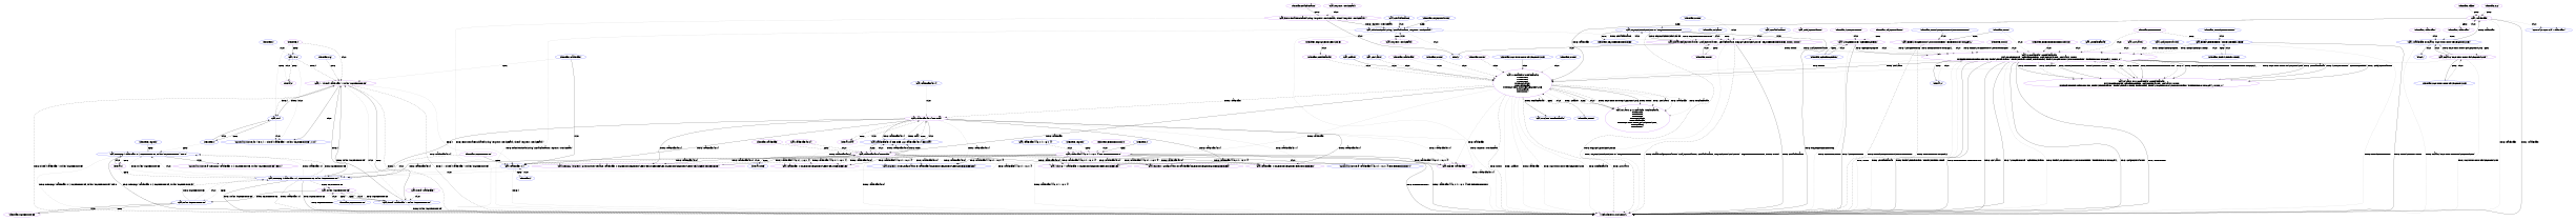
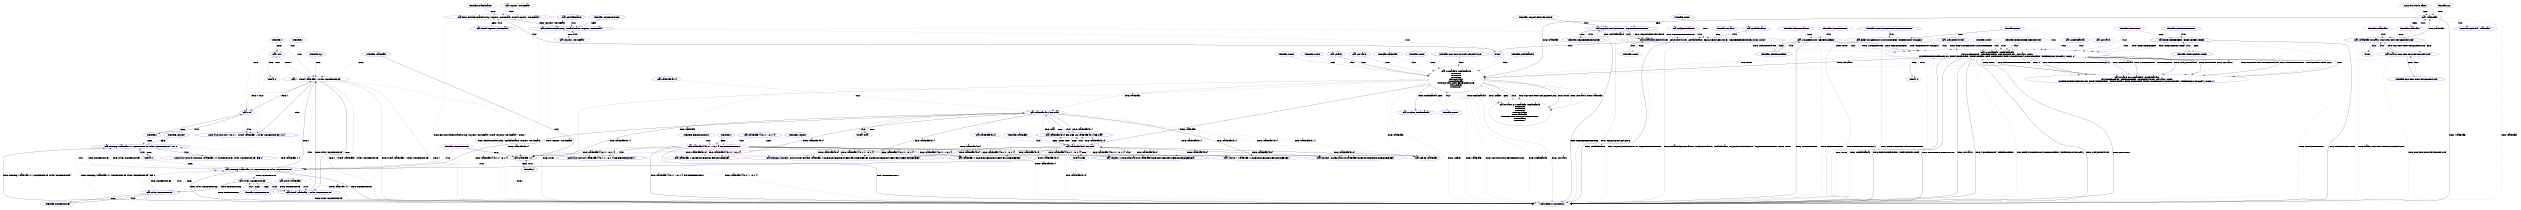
  digraph {
    node [color=blue]
    edge [arrowhead=normal style=solid]
    n1 [color=purple label="(Call,i < sizeof (readBuffer) - strlen (TC_APP_NAME))"]
    n2 [label="(Call,++i)"]
    n3 [label="(Call,sizeof (readBuffer) - strlen (TC_APP_NAME))"]
    n4 [label="(Call,memcmp (readBuffer + i, TC_APP_NAME, strlen (TC_APP_NAME)))"]
    n5 [label="(Call,readBuffer + i)"]
    n6 [color=purple label="(MethodReturn,NTSTATUS)"]
    n7 [label="(ControlStructure,for (i = 0; i < sizeof (readBuffer) - strlen (TC_APP_NAME); ++i))"]
    n8 [label="(Identifier,i)"]
    n9 [color=purple label="(Call,strlen (TC_APP_NAME))"]
    n10 [label="(Call,strlen (TC_APP_NAME))"]
    n11 [label="(Call,memcmp (readBuffer + i, TC_APP_NAME, strlen (TC_APP_NAME)) == 0)"]
    n12 [label="(Identifier,i)"]
    n13 [label="(Call,i = 0)"]
    n14 [color=purple label="(Literal,0)"]
    n15 [label="(Identifier,TC_APP_NAME)"]
    n16 [color=purple label="(Identifier,TC_APP_NAME)"]
    n17 [color=purple label="(ControlStructure,if (memcmp (readBuffer + i, TC_APP_NAME, strlen (TC_APP_NAME)) == 0))"]
    n18 [color=purple label="(Literal,0)"]
    n19 [color=purple label="(Call,readBuffer[446 + i * 16 + 4] == PARTITION_LDM)"]
    n20 [color=purple label="(Call,readBuffer + TC_BOOT_SECTOR_VERSION_OFFSET)"]
    n21 [label="(ControlStructure,if (readBuffer[446 + i * 16 + 4] == PARTITION_LDM))"]
    n22 [color=purple label="(Call,readBuffer + TC_BOOT_SECTOR_USER_MESSAGE_OFFSET)"]
    n23 [color=purple label="(Call,(uint16 *) (readBuffer + TC_BOOT_SECTOR_VERSION_OFFSET))"]
    n24 [color=purple label="(Call,request->Configuration = readBuffer[TC_BOOT_SECTOR_CONFIG_OFFSET])"]
    n25 [color=purple label="(Call,memcpy (request->CustomUserMessage, readBuffer + TC_BOOT_SECTOR_USER_MESSAGE_OFFSET, TC_BOOT_SECTOR_USER_MESSAGE_MAX_LENGTH))"]
    n26 [label="(Call,request->UserConfiguration = readBuffer[TC_BOOT_SECTOR_USER_CONFIG_OFFSET])"]
    n27 [color=purple label="(Call,TCfree (readBuffer))"]
    n28 [color=purple label="(Identifier,PARTITION_LDM)"]
    n29 [color=purple label="(Call,ZwReadFile (NtFileHandle,\n\t\t\t\t\t\tNULL,\n\t\t\t\t\t\tNULL,\n\t\t\t\t\t\tNULL,\n\t\t\t\t\t\t&IoStatus,\n\t\t\t\t\t\treadBuffer,\n\t\t\t\t\t\tTC_MAX_VOLUME_SECTOR_SIZE,\n\t\t\t\t\t\t&offset,\n\t\t\t\t\t\tNULL))"]
    n30 [color=purple label="(Call,readBuffer[511] == 0xaa)"]
    n31 [color=purple label="(Call,readBuffer[510] == 0x55)"]
    n32 [color=purple label="(Call,ntStatus = ZwReadFile (NtFileHandle,\n\t\t\t\t\t\tNULL,\n\t\t\t\t\t\tNULL,\n\t\t\t\t\t\tNULL,\n\t\t\t\t\t\t&IoStatus,\n\t\t\t\t\t\treadBuffer,\n\t\t\t\t\t\tTC_MAX_VOLUME_SECTOR_SIZE,\n\t\t\t\t\t\t&offset,\n\t\t\t\t\t\tNULL))"]
    n33 [label="(Call,ZwClose (NtFileHandle))"]
    n34 [label="(Identifier,NULL)"]
    n35 [color=purple label="(Literal,0xaa)"]
    n36 [label="(Call,readBuffer[510] == 0x55 && readBuffer[511] == 0xaa)"]
    n37 [label="(Literal,0x55)"]
    n38 [color=purple label="(Call,ZwCreateFile (&NtFileHandle,\n\t\t\t\tSYNCHRONIZE | GENERIC_READ, &ObjectAttributes, &IoStatus, NULL,\n\t\t\t\tFILE_ATTRIBUTE_NORMAL, FILE_SHARE_READ | FILE_SHARE_WRITE, FILE_OPEN, FILE_SYNCHRONOUS_IO_NONALERT | FILE_RANDOM_ACCESS, NULL, 0))"]
    n39 [color=purple label="(Call,ntStatus = ZwCreateFile (&NtFileHandle,\n\t\t\t\tSYNCHRONIZE | GENERIC_READ, &ObjectAttributes, &IoStatus, NULL,\n\t\t\t\tFILE_ATTRIBUTE_NORMAL, FILE_SHARE_READ | FILE_SHARE_WRITE, FILE_OPEN, FILE_SYNCHRONOUS_IO_NONALERT | FILE_RANDOM_ACCESS, NULL, 0))"]
    n40 [label="(Literal,0)"]
    n41 [color=purple label="(Call,SYNCHRONIZE | GENERIC_READ)"]
    n42 [label="(Identifier,GENERIC_READ)"]
    n43 [color=purple label="(Call,InitializeObjectAttributes (&ObjectAttributes, &FullFileName, OBJ_CASE_INSENSITIVE | OBJ_KERNEL_HANDLE, NULL, NULL))"]
    n44 [label="(Block,)"]
    n45 [color=purple label="(Identifier,NULL)"]
    n46 [label="(Call,RtlInitUnicodeString (&FullFileName, request->DevicePath))"]
    n47 [color=purple label="(Call,request->DevicePath)"]
    n48 [color=purple label="(Call,EnsureNullTerminatedString (request->DevicePath, sizeof (request->DevicePath)))"]
+   n49 [label="(Call,sizeof (request->DevicePath))"]
    n50 [label="(Call,OBJ_CASE_INSENSITIVE | OBJ_KERNEL_HANDLE)"]
    n51 [label="(Identifier,OBJ_KERNEL_HANDLE)"]
    n52 [label="(Call,FILE_SHARE_READ | FILE_SHARE_WRITE)"]
    n53 [label="(Identifier,FILE_SHARE_WRITE)"]
    n54 [color=purple label="(Call,FILE_SYNCHRONOUS_IO_NONALERT | FILE_RANDOM_ACCESS)"]
    n55 [color=purple label="(Call,!readBuffer)"]
    n56 [color=purple label="(Identifier,readBuffer)"]
    n57 [label="(ControlStructure,if (!readBuffer))"]
    n58 [label="(Call,*readBuffer = TCalloc (TC_MAX_VOLUME_SECTOR_SIZE))"]
    n59 [color=purple label="(Call,TCalloc (TC_MAX_VOLUME_SECTOR_SIZE))"]
    n60 [label="(Block,)"]
    n61 [label="(Identifier,TC_MAX_VOLUME_SECTOR_SIZE)"]
    n62 [label="(Identifier,i)"]
    n63 [color=purple label="(Identifier,SYNCHRONIZE)"]
    n64 [label="(Call,readBuffer[511])"]
    n65 [color=purple label="(Identifier,NULL)"]
    n66 [color=purple label="(Identifier,OBJ_CASE_INSENSITIVE)"]
    n67 [color=purple label="(Identifier,ObjectAttributes)"]
    n68 [label="(Call,&ObjectAttributes)"]
    n69 [label="(Identifier,i)"]
-   n70 [color=purple label="(Identifier,offset)"]
+   n70 [color=purple label="(ControlStructure,offset)"]
    n71 [color=purple label="(Identifier,i)"]
    n72 [color=purple label="(Identifier,FILE_OPEN)"]
    n73 [color=purple label="(Identifier,FullFileName)"]
    n74 [label="(Identifier,NULL)"]
    n75 [label="(Call,&FullFileName)"]
    n76 [label="(Identifier,NULL)"]
    n77 [label="(Call,&offset)"]
    n78 [color=purple label="(Identifier,readBuffer)"]
    n79 [label="(Call,readBuffer[446 + i * 16 + 4])"]
    n80 [label="(Identifier,readBuffer)"]
    n81 [label="(Call,&IoStatus)"]
    n82 [label="(Identifier,ntStatus)"]
    n83 [label="(Identifier,request)"]
    n84 [label="(Identifier,FILE_SYNCHRONOUS_IO_NONALERT)"]
    n85 [label="(Identifier,NULL)"]
    n86 [color=purple label="(Call,request->DevicePath)"]
    n87 [color=purple label="(Identifier,Irp)"]
    n88 [color=purple label="(Identifier,readBuffer)"]
    n89 [color=purple label="(Identifier,TC_APP_NAME)"]
    n90 [label="(Call,&FullFileName)"]
    n91 [label="(Identifier,FILE_SHARE_READ)"]
    n92 [label="(Identifier,Irp)"]
    n93 [color=purple label="(Call,sizeof (readBuffer))"]
    n94 [label="(Identifier,request)"]
    n95 [label="(Identifier,ObjectAttributes)"]
    n96 [label="(Identifier,NULL)"]
    n97 [color=purple label="(Identifier,NULL)"]
    n98 [color=purple label="(Call,&ObjectAttributes)"]
    n99 [label="(Identifier,TC_MAX_VOLUME_SECTOR_SIZE)"]
    n100 [color=purple label="(Call,readBuffer[510])"]
    n101 [color=purple label="(Identifier,FILE_ATTRIBUTE_NORMAL)"]
    n102 [label="(Call,&NtFileHandle)"]
    n103 [color=purple label="(Identifier,readBuffer)"]
    n104 [color=purple label="(Identifier,NtFileHandle)"]
    n105 [color=purple label="(Call,&IoStatus)"]
    n1 -> n2 [label="DDG: i"]
    n1 -> n3 [arrowhead=vee label="CFG: "]
    n1 -> n4 [arrowhead=onormal label="DDG: i"]
    n1 -> n5 [arrowhead=vee label="DDG: i" style=dotted]
    n1 -> n6 [arrowhead=onormal label="DDG: i" style=dashed]
    n1 -> n6 [label="DDG: i < sizeof (readBuffer) - strlen (TC_APP_NAME)" style=dashed]
    n1 -> n6 [arrowhead=onormal label="DDG: sizeof (readBuffer) - strlen (TC_APP_NAME)" style=dashed]
    n1 -> n7 [arrowhead=vee label="AST: "]
    n2 -> n1 [arrowhead=vee label="DDG: i" style=dashed]
    n2 -> n7 [label="AST: " style=dotted]
    n2 -> n8 [label="CFG: "]
    n3 -> n1 [label="AST: " style=dotted]
    n3 -> n1 [arrowhead=vee label="DDG: strlen (TC_APP_NAME)"]
    n3 -> n6 [label="DDG: strlen (TC_APP_NAME)" style=dotted]
    n3 -> n9 [arrowhead=onormal label="CFG: "]
    n4 -> n6 [label="DDG: readBuffer + i" style=dashed]
    n4 -> n6 [arrowhead=vee label="DDG: TC_APP_NAME"]
    n4 -> n6 [label="DDG: strlen (TC_APP_NAME)"]
    n4 -> n9 [arrowhead=vee label="DDG: TC_APP_NAME" style=dashed]
    n4 -> n10 [arrowhead=onormal label="CFG: " style=dotted]
    n4 -> n11 [label="AST: " style=dotted]
    n4 -> n11 [label="DDG: readBuffer + i" style=dotted]
    n4 -> n11 [arrowhead=vee label="DDG: TC_APP_NAME" style=dashed]
    n4 -> n11 [arrowhead=onormal label="DDG: strlen (TC_APP_NAME)" style=dotted]
    n5 -> n4 [label="AST: " style=dotted]
    n5 -> n6 [arrowhead=vee label="DDG: i" style=dotted]
    n5 -> n12 [arrowhead=onormal label="CFG: " style=dashed]
    n8 -> n2 [label="AST: "]
    n8 -> n11 [label="CFG: " style=dotted]
    n9 -> n3 [arrowhead=vee label="AST: "]
    n9 -> n3 [arrowhead=onormal label="DDG: TC_APP_NAME" style=dashed]
    n9 -> n6 [arrowhead=onormal label="DDG: TC_APP_NAME" style=dotted]
    n9 -> n10 [label="DDG: TC_APP_NAME"]
    n9 -> n15 [arrowhead=onormal label="CFG: " style=dotted]
    n10 -> n4 [arrowhead=vee label="AST: " style=dotted]
    n10 -> n4 [arrowhead=vee label="DDG: TC_APP_NAME" style=dashed]
    n10 -> n16 [label="CFG: "]
    n11 -> n6 [arrowhead=vee label="DDG: memcmp (readBuffer + i, TC_APP_NAME, strlen (TC_APP_NAME)) == 0" style=dotted]
    n11 -> n6 [label="DDG: memcmp (readBuffer + i, TC_APP_NAME, strlen (TC_APP_NAME))"]
    n11 -> n17 [arrowhead=vee label="AST: "]
    n11 -> n18 [label="CFG: " style=dotted]
    n12 -> n5 [label="AST: " style=dashed]
    n13 -> n1 [arrowhead=onormal label="DDG: i" style=dashed]
    n13 -> n7 [arrowhead=vee label="AST: " style=dotted]
    n13 -> n14 [arrowhead=vee label="CFG: " style=dashed]
    n14 -> n13 [arrowhead=onormal label="AST: " style=dotted]
    n15 -> n9 [arrowhead=vee label="AST: " style=dashed]
    n16 -> n10 [arrowhead=onormal label="AST: "]
    n18 -> n4 [arrowhead=onormal label="CFG: " style=dashed]
    n18 -> n11 [arrowhead=vee label="AST: "]
    n19 -> n4 [label="DDG: readBuffer[446 + i * 16 + 4]" style=dotted]
    n19 -> n5 [arrowhead=vee label="DDG: readBuffer[446 + i * 16 + 4]" style=dashed]
    n19 -> n6 [arrowhead=vee label="DDG: readBuffer[446 + i * 16 + 4]" style=dotted]
    n19 -> n6 [label="DDG: PARTITION_LDM"]
    n19 -> n6 [arrowhead=vee label="DDG: readBuffer[446 + i * 16 + 4] == PARTITION_LDM"]
    n19 -> n20 [arrowhead=onormal label="DDG: readBuffer[446 + i * 16 + 4]"]
    n19 -> n21 [label="AST: "]
    n19 -> n22 [arrowhead=vee label="DDG: readBuffer[446 + i * 16 + 4]"]
    n19 -> n23 [label="DDG: readBuffer[446 + i * 16 + 4]"]
    n19 -> n24 [label="DDG: readBuffer[446 + i * 16 + 4]" style=dotted]
    n19 -> n25 [arrowhead=onormal label="DDG: readBuffer[446 + i * 16 + 4]"]
    n19 -> n26 [arrowhead=vee label="DDG: readBuffer[446 + i * 16 + 4]"]
    n19 -> n27 [label="DDG: readBuffer[446 + i * 16 + 4]"]
    n28 -> n19 [arrowhead=onormal label="AST: " style=dotted]
    n29 -> n6 [arrowhead=vee label="DDG: NULL" style=dashed]
    n29 -> n6 [arrowhead=vee label="DDG: &offset" style=dotted]
    n29 -> n6 [arrowhead=vee label="DDG: readBuffer" style=dotted]
    n29 -> n6 [arrowhead=vee label="DDG: TC_MAX_VOLUME_SECTOR_SIZE" style=dotted]
    n29 -> n6 [arrowhead=onormal label="DDG: NtFileHandle" style=dotted]
    n29 -> n6 [arrowhead=onormal label="DDG: &IoStatus" style=dashed]
    n29 -> n19 [arrowhead=onormal label="DDG: readBuffer" style=dotted]
    n29 -> n27 [arrowhead=vee label="DDG: readBuffer" style=dotted]
    n29 -> n30 [label="DDG: readBuffer" style=dashed]
    n29 -> n31 [arrowhead=vee label="DDG: readBuffer"]
    n29 -> n32 [arrowhead=onormal label="AST: "]
    n29 -> n32 [label="DDG: TC_MAX_VOLUME_SECTOR_SIZE" style=dashed]
    n29 -> n32 [label="DDG: NULL"]
    n29 -> n32 [label="DDG: &IoStatus" style=dotted]
    n29 -> n32 [arrowhead=vee label="DDG: readBuffer" style=dashed]
    n29 -> n32 [arrowhead=onormal label="DDG: NtFileHandle" style=dotted]
    n29 -> n32 [arrowhead=vee label="DDG: &offset" style=dotted]
    n29 -> n33 [label="DDG: NtFileHandle"]
    n29 -> n34 [arrowhead=onormal label="CFG: " style=dashed]
    n30 -> n4 [arrowhead=vee label="DDG: readBuffer[511]"]
    n30 -> n5 [arrowhead=vee label="DDG: readBuffer[511]"]
    n30 -> n6 [arrowhead=vee label="DDG: readBuffer[511]" style=dotted]
    n30 -> n20 [arrowhead=vee label="DDG: readBuffer[511]"]
    n30 -> n23 [label="DDG: readBuffer[511]"]
    n30 -> n24 [arrowhead=onormal label="DDG: readBuffer[511]" style=dotted]
    n30 -> n25 [label="DDG: readBuffer[511]"]
    n30 -> n26 [label="DDG: readBuffer[511]" style=dotted]
    n30 -> n27 [arrowhead=onormal label="DDG: readBuffer[511]" style=dotted]
    n30 -> n35 [label="CFG: " style=dashed]
    n30 -> n36 [arrowhead=onormal label="AST: "]
    n30 -> n36 [arrowhead=onormal label="DDG: readBuffer[511]"]
    n30 -> n36 [arrowhead=onormal label="DDG: 0xaa" style=dashed]
    n31 -> n4 [arrowhead=vee label="DDG: readBuffer[510]"]
    n31 -> n5 [label="DDG: readBuffer[510]" style=dashed]
    n31 -> n6 [arrowhead=onormal label="DDG: readBuffer[510]" style=dotted]
    n31 -> n20 [arrowhead=vee label="DDG: readBuffer[510]" style=dashed]
    n31 -> n22 [arrowhead=vee label="DDG: readBuffer[510]" style=dashed]
    n31 -> n23 [arrowhead=onormal label="DDG: readBuffer[510]" style=dotted]
    n31 -> n24 [label="DDG: readBuffer[510]"]
    n31 -> n25 [label="DDG: readBuffer[510]"]
    n31 -> n26 [arrowhead=onormal label="DDG: readBuffer[510]" style=dashed]
    n31 -> n27 [arrowhead=onormal label="DDG: readBuffer[510]"]
    n31 -> n36 [label="AST: " style=dashed]
    n31 -> n36 [arrowhead=vee label="DDG: readBuffer[510]" style=dotted]
    n31 -> n36 [label="DDG: 0x55"]
    n31 -> n37 [label="CFG: "]
    n32 -> n29 [arrowhead=onormal label="CFG: " style=dashed]
    n34 -> n29 [label="AST: " style=dotted]
    n35 -> n30 [label="AST: " style=dashed]
    n36 -> n22 [label="DDG: readBuffer[511]" style=dotted]
    n36 -> n30 [label="CFG: " style=dashed]
    n36 -> n31 [arrowhead=onormal label="CFG: "]
    n37 -> n31 [label="AST: " style=dotted]
    n38 -> n6 [arrowhead=vee label="DDG: NULL" style=dotted]
    n38 -> n6 [arrowhead=vee label="DDG: &NtFileHandle" style=dotted]
    n38 -> n6 [label="DDG: FILE_SHARE_READ | FILE_SHARE_WRITE"]
    n38 -> n6 [label="DDG: FILE_ATTRIBUTE_NORMAL"]
    n38 -> n6 [arrowhead=vee label="DDG: &IoStatus"]
    n38 -> n6 [arrowhead=vee label="DDG: SYNCHRONIZE | GENERIC_READ"]
    n38 -> n6 [arrowhead=vee label="DDG: FILE_SYNCHRONOUS_IO_NONALERT | FILE_RANDOM_ACCESS" style=dotted]
    n38 -> n6 [label="DDG: &ObjectAttributes"]
    n38 -> n6 [label="DDG: FILE_OPEN"]
    n38 -> n29 [arrowhead=vee label="DDG: NULL" style=dotted]
    n38 -> n29 [label="DDG: &IoStatus"]
    n38 -> n39 [label="AST: "]
    n38 -> n39 [arrowhead=onormal label="DDG: NULL" style=dashed]
    n38 -> n39 [arrowhead=onormal label="DDG: FILE_ATTRIBUTE_NORMAL"]
    n38 -> n39 [label="DDG: 0" style=dashed]
    n38 -> n39 [label="DDG: FILE_SYNCHRONOUS_IO_NONALERT | FILE_RANDOM_ACCESS"]
    n38 -> n39 [arrowhead=onormal label="DDG: &NtFileHandle"]
    n38 -> n39 [arrowhead=onormal label="DDG: SYNCHRONIZE | GENERIC_READ"]
    n38 -> n39 [arrowhead=vee label="DDG: &ObjectAttributes"]
    n38 -> n39 [arrowhead=vee label="DDG: FILE_OPEN"]
    n38 -> n39 [label="DDG: &IoStatus" style=dashed]
    n38 -> n39 [arrowhead=vee label="DDG: FILE_SHARE_READ | FILE_SHARE_WRITE"]
    n38 -> n40 [arrowhead=onormal label="CFG: "]
    n39 -> n38 [arrowhead=onormal label="CFG: " style=dashed]
    n40 -> n38 [arrowhead=onormal label="AST: " style=dotted]
    n41 -> n6 [arrowhead=onormal label="DDG: SYNCHRONIZE"]
    n41 -> n6 [arrowhead=vee label="DDG: GENERIC_READ" style=dotted]
    n41 -> n38 [arrowhead=vee label="AST: " style=dotted]
    n41 -> n38 [label="DDG: SYNCHRONIZE" style=dotted]
    n41 -> n38 [arrowhead=vee label="DDG: GENERIC_READ"]
    n41 -> n42 [arrowhead=onormal label="CFG: "]
    n42 -> n41 [label="AST: "]
    n43 -> n6 [label="DDG: OBJ_CASE_INSENSITIVE | OBJ_KERNEL_HANDLE" style=dotted]
    n43 -> n6 [arrowhead=onormal label="DDG: InitializeObjectAttributes (&ObjectAttributes, &FullFileName, OBJ_CASE_INSENSITIVE | OBJ_KERNEL_HANDLE, NULL, NULL)" style=dashed]
    n43 -> n6 [arrowhead=onormal label="DDG: &FullFileName"]
    n43 -> n38 [label="DDG: &ObjectAttributes" style=dotted]
    n43 -> n38 [arrowhead=vee label="DDG: NULL" style=dotted]
    n43 -> n44 [arrowhead=onormal label="AST: "]
    n43 -> n45 [arrowhead=onormal label="CFG: " style=dashed]
    n45 -> n43 [arrowhead=vee label="AST: "]
    n46 -> n6 [arrowhead=vee label="DDG: request->DevicePath" style=dotted]
    n46 -> n6 [arrowhead=vee label="DDG: RtlInitUnicodeString (&FullFileName, request->DevicePath)" style=dotted]
    n46 -> n43 [label="DDG: &FullFileName" style=dotted]
    n46 -> n44 [arrowhead=onormal label="AST: " style=dotted]
    n46 -> n47 [label="CFG: " style=dashed]
    n47 -> n46 [label="AST: " style=dashed]
    n48 -> n6 [arrowhead=vee label="DDG: EnsureNullTerminatedString (request->DevicePath, sizeof (request->DevicePath))" style=dotted]
    n48 -> n44 [arrowhead=onormal label="AST: "]
    n48 -> n46 [arrowhead=vee label="DDG: request->DevicePath"]
+   n48 -> n49 [arrowhead=onormal label="CFG: " style=dotted]
+   n49 -> n48 [arrowhead=onormal label="AST: " style=dotted]
    n50 -> n6 [arrowhead=vee label="DDG: OBJ_CASE_INSENSITIVE" style=dashed]
    n50 -> n6 [arrowhead=vee label="DDG: OBJ_KERNEL_HANDLE"]
    n50 -> n43 [arrowhead=vee label="AST: "]
    n50 -> n43 [arrowhead=vee label="DDG: OBJ_CASE_INSENSITIVE"]
    n50 -> n43 [arrowhead=vee label="DDG: OBJ_KERNEL_HANDLE" style=dashed]
    n50 -> n51 [arrowhead=vee label="CFG: "]
    n51 -> n50 [arrowhead=vee label="AST: " style=dotted]
    n52 -> n6 [arrowhead=vee label="DDG: FILE_SHARE_WRITE"]
    n52 -> n6 [arrowhead=onormal label="DDG: FILE_SHARE_READ" style=dotted]
    n52 -> n38 [label="AST: " style=dotted]
    n52 -> n38 [arrowhead=vee label="DDG: FILE_SHARE_READ" style=dotted]
    n52 -> n38 [label="DDG: FILE_SHARE_WRITE" style=dashed]
    n52 -> n53 [arrowhead=onormal label="CFG: " style=dotted]
    n53 -> n52 [arrowhead=vee label="AST: "]
    n54 -> n6 [label="DDG: FILE_RANDOM_ACCESS" style=dashed]
    n54 -> n6 [arrowhead=onormal label="DDG: FILE_SYNCHRONOUS_IO_NONALERT" style=dashed]
    n54 -> n38 [label="AST: " style=dotted]
    n54 -> n38 [label="DDG: FILE_SYNCHRONOUS_IO_NONALERT" style=dotted]
    n54 -> n38 [arrowhead=onormal label="DDG: FILE_RANDOM_ACCESS" style=dotted]
    n55 -> n6 [label="DDG: readBuffer" style=dotted]
    n55 -> n6 [arrowhead=vee label="DDG: !readBuffer"]
    n55 -> n29 [label="DDG: readBuffer"]
    n55 -> n56 [arrowhead=onormal label="CFG: " style=dotted]
    n55 -> n57 [label="AST: " style=dotted]
    n56 -> n55 [label="AST: " style=dotted]
    n56 -> n58 [label="CFG: " style=dotted]
    n58 -> n6 [arrowhead=onormal label="DDG: TCalloc (TC_MAX_VOLUME_SECTOR_SIZE)" style=dotted]
    n58 -> n55 [arrowhead=vee label="DDG: readBuffer"]
    n58 -> n59 [arrowhead=vee label="CFG: " style=dotted]
    n58 -> n60 [arrowhead=vee label="AST: "]
    n59 -> n6 [label="DDG: TC_MAX_VOLUME_SECTOR_SIZE" style=dotted]
    n59 -> n29 [label="DDG: TC_MAX_VOLUME_SECTOR_SIZE" style=dotted]
    n59 -> n58 [arrowhead=vee label="AST: "]
    n59 -> n58 [arrowhead=onormal label="DDG: TC_MAX_VOLUME_SECTOR_SIZE"]
    n59 -> n61 [arrowhead=onormal label="CFG: "]
    n61 -> n59 [arrowhead=vee label="AST: " style=dashed]
    n62 -> n19 [arrowhead=vee label="CFG: "]
    n63 -> n41 [label="AST: " style=dotted]
    n64 -> n30 [arrowhead=onormal label="AST: " style=dotted]
    n65 -> n29 [label="AST: " style=dashed]
-   n66 -> n104 [label="AST: "]
+   n66 -> n50 [label="AST: "]
    n67 -> n41 [label="CFG: " style=dotted]
    n68 -> n38 [arrowhead=onormal label="AST: " style=dotted]
    n69 -> n13 [arrowhead=onormal label="AST: " style=dotted]
    n70 -> n55 [arrowhead=vee label="CFG: " style=dashed]
    n71 -> n1 [label="AST: " style=dashed]
    n71 -> n2 [label="CFG: " style=dotted]
    n71 -> n13 [label="CFG: "]
    n72 -> n38 [arrowhead=vee label="AST: " style=dashed]
    n72 -> n52 [arrowhead=onormal label="CFG: " style=dashed]
    n73 -> n48 [arrowhead=onormal label="CFG: "]
    n74 -> n29 [arrowhead=onormal label="AST: " style=dotted]
    n75 -> n46 [label="AST: " style=dashed]
    n76 -> n38 [arrowhead=onormal label="AST: " style=dotted]
    n76 -> n54 [arrowhead=vee label="CFG: "]
    n77 -> n29 [label="AST: "]
    n78 -> n58 [arrowhead=vee label="AST: " style=dotted]
    n79 -> n19 [arrowhead=onormal label="AST: " style=dashed]
    n80 -> n1 [label="CFG: " style=dotted]
    n80 -> n5 [arrowhead=vee label="AST: "]
    n81 -> n29 [arrowhead=onormal label="AST: " style=dashed]
    n82 -> n43 [arrowhead=vee label="CFG: " style=dotted]
    n83 -> n11 [arrowhead=onormal label="CFG: "]
    n84 -> n54 [label="AST: "]
    n85 -> n43 [arrowhead=vee label="AST: " style=dotted]
    n85 -> n50 [arrowhead=vee label="CFG: " style=dotted]
    n86 -> n48 [arrowhead=vee label="AST: " style=dotted]
    n87 -> n55 [label="CFG: " style=dashed]
    n88 -> n29 [label="AST: " style=dotted]
    n89 -> n4 [label="AST: " style=dashed]
    n89 -> n5 [label="CFG: "]
    n90 -> n43 [arrowhead=onormal label="AST: "]
    n91 -> n52 [arrowhead=vee label="AST: " style=dotted]
    n92 -> n1 [label="CFG: " style=dashed]
    n93 -> n3 [arrowhead=vee label="AST: " style=dashed]
    n94 -> n19 [arrowhead=onormal label="CFG: " style=dotted]
    n95 -> n46 [arrowhead=onormal label="CFG: "]
    n96 -> n29 [label="AST: " style=dashed]
    n97 -> n38 [arrowhead=vee label="AST: " style=dashed]
    n98 -> n43 [label="AST: " style=dotted]
    n99 -> n29 [arrowhead=vee label="AST: "]
    n100 -> n31 [arrowhead=vee label="AST: " style=dashed]
    n101 -> n38 [arrowhead=vee label="AST: "]
    n102 -> n38 [label="AST: " style=dotted]
    n103 -> n31 [arrowhead=onormal label="CFG: " style=dashed]
    n104 -> n29 [arrowhead=vee label="AST: " style=dashed]
    n105 -> n38 [arrowhead=vee label="AST: " style=dotted]
  }
